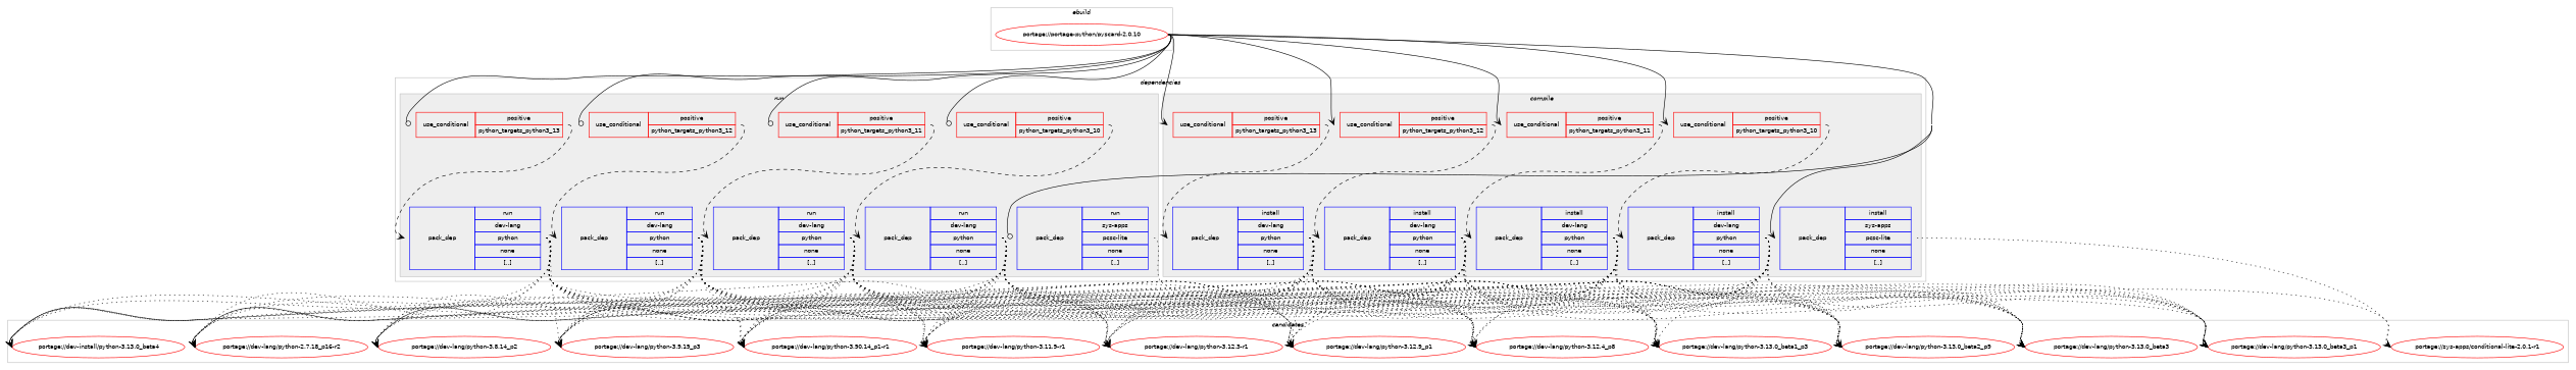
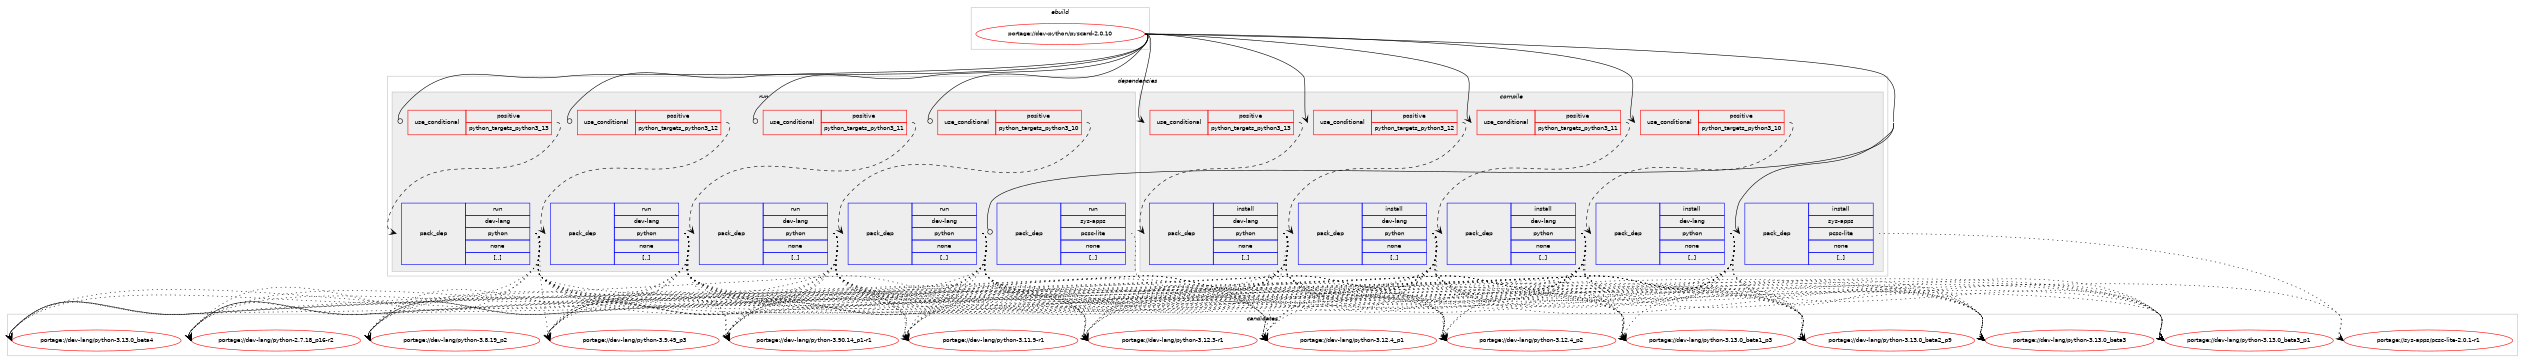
  digraph {
    compound=true
    concentrate=true
    fontname=Helvetica
    fontsize=10
    newrank=true
    rankdir=TB
    ranksep=1.5
    node [color=red fontname=Helvetica fontsize=10 shape=none]
    edge [arrowhead=vee headport=w style=dotted tailport=e weight=100]
-   n1 [label="portage://portage-python/pyscard-2.0.10" width=4 shape=""]
+   n1 [label="portage://dev-python/pyscard-2.0.10" width=4 shape=""]
    n2 [color=blue label=<<TABLE BORDER="0" CELLBORDER="1" CELLSPACING="0" CELLPADDING="4" WIDTH="220"><TR><TD ROWSPAN="6" CELLPADDING="30">pack_dep</TD></TR><TR><TD WIDTH="110">install</TD></TR><TR><TD>dev-lang</TD></TR><TR><TD>python</TD></TR><TR><TD>none</TD></TR><TR><TD>[,,]</TD></TR></TABLE>>]
    n3 [label=<<TABLE BORDER="0" CELLBORDER="1" CELLSPACING="0" CELLPADDING="4"><TR><TD ROWSPAN="3" CELLPADDING="10">use_conditional</TD></TR><TR><TD>positive</TD></TR><TR><TD>python_targets_python3_10</TD></TR></TABLE>>]
    n4 [color=blue label=<<TABLE BORDER="0" CELLBORDER="1" CELLSPACING="0" CELLPADDING="4" WIDTH="220"><TR><TD ROWSPAN="6" CELLPADDING="30">pack_dep</TD></TR><TR><TD WIDTH="110">install</TD></TR><TR><TD>dev-lang</TD></TR><TR><TD>python</TD></TR><TR><TD>none</TD></TR><TR><TD>[,,]</TD></TR></TABLE>>]
    n5 [label=<<TABLE BORDER="0" CELLBORDER="1" CELLSPACING="0" CELLPADDING="4"><TR><TD ROWSPAN="3" CELLPADDING="10">use_conditional</TD></TR><TR><TD>positive</TD></TR><TR><TD>python_targets_python3_11</TD></TR></TABLE>>]
    n6 [color=blue label=<<TABLE BORDER="0" CELLBORDER="1" CELLSPACING="0" CELLPADDING="4" WIDTH="220"><TR><TD ROWSPAN="6" CELLPADDING="30">pack_dep</TD></TR><TR><TD WIDTH="110">install</TD></TR><TR><TD>dev-lang</TD></TR><TR><TD>python</TD></TR><TR><TD>none</TD></TR><TR><TD>[,,]</TD></TR></TABLE>>]
    n7 [label=<<TABLE BORDER="0" CELLBORDER="1" CELLSPACING="0" CELLPADDING="4"><TR><TD ROWSPAN="3" CELLPADDING="10">use_conditional</TD></TR><TR><TD>positive</TD></TR><TR><TD>python_targets_python3_12</TD></TR></TABLE>>]
    n8 [color=blue label=<<TABLE BORDER="0" CELLBORDER="1" CELLSPACING="0" CELLPADDING="4" WIDTH="220"><TR><TD ROWSPAN="6" CELLPADDING="30">pack_dep</TD></TR><TR><TD WIDTH="110">install</TD></TR><TR><TD>dev-lang</TD></TR><TR><TD>python</TD></TR><TR><TD>none</TD></TR><TR><TD>[,,]</TD></TR></TABLE>>]
    n9 [label=<<TABLE BORDER="0" CELLBORDER="1" CELLSPACING="0" CELLPADDING="4"><TR><TD ROWSPAN="3" CELLPADDING="10">use_conditional</TD></TR><TR><TD>positive</TD></TR><TR><TD>python_targets_python3_13</TD></TR></TABLE>>]
    n10 [color=blue label=<<TABLE BORDER="0" CELLBORDER="1" CELLSPACING="0" CELLPADDING="4" WIDTH="220"><TR><TD ROWSPAN="6" CELLPADDING="30">pack_dep</TD></TR><TR><TD WIDTH="110">install</TD></TR><TR><TD>sys-apps</TD></TR><TR><TD>pcsc-lite</TD></TR><TR><TD>none</TD></TR><TR><TD>[,,]</TD></TR></TABLE>>]
    n11 [color=blue label=<<TABLE BORDER="0" CELLBORDER="1" CELLSPACING="0" CELLPADDING="4" WIDTH="220"><TR><TD ROWSPAN="6" CELLPADDING="30">pack_dep</TD></TR><TR><TD WIDTH="110">run</TD></TR><TR><TD>dev-lang</TD></TR><TR><TD>python</TD></TR><TR><TD>none</TD></TR><TR><TD>[,,]</TD></TR></TABLE>>]
    n12 [label=<<TABLE BORDER="0" CELLBORDER="1" CELLSPACING="0" CELLPADDING="4"><TR><TD ROWSPAN="3" CELLPADDING="10">use_conditional</TD></TR><TR><TD>positive</TD></TR><TR><TD>python_targets_python3_10</TD></TR></TABLE>>]
    n13 [color=blue label=<<TABLE BORDER="0" CELLBORDER="1" CELLSPACING="0" CELLPADDING="4" WIDTH="220"><TR><TD ROWSPAN="6" CELLPADDING="30">pack_dep</TD></TR><TR><TD WIDTH="110">run</TD></TR><TR><TD>dev-lang</TD></TR><TR><TD>python</TD></TR><TR><TD>none</TD></TR><TR><TD>[,,]</TD></TR></TABLE>>]
    n14 [label=<<TABLE BORDER="0" CELLBORDER="1" CELLSPACING="0" CELLPADDING="4"><TR><TD ROWSPAN="3" CELLPADDING="10">use_conditional</TD></TR><TR><TD>positive</TD></TR><TR><TD>python_targets_python3_11</TD></TR></TABLE>>]
    n15 [color=blue label=<<TABLE BORDER="0" CELLBORDER="1" CELLSPACING="0" CELLPADDING="4" WIDTH="220"><TR><TD ROWSPAN="6" CELLPADDING="30">pack_dep</TD></TR><TR><TD WIDTH="110">run</TD></TR><TR><TD>dev-lang</TD></TR><TR><TD>python</TD></TR><TR><TD>none</TD></TR><TR><TD>[,,]</TD></TR></TABLE>>]
    n16 [label=<<TABLE BORDER="0" CELLBORDER="1" CELLSPACING="0" CELLPADDING="4"><TR><TD ROWSPAN="3" CELLPADDING="10">use_conditional</TD></TR><TR><TD>positive</TD></TR><TR><TD>python_targets_python3_12</TD></TR></TABLE>>]
    n17 [color=blue label=<<TABLE BORDER="0" CELLBORDER="1" CELLSPACING="0" CELLPADDING="4" WIDTH="220"><TR><TD ROWSPAN="6" CELLPADDING="30">pack_dep</TD></TR><TR><TD WIDTH="110">run</TD></TR><TR><TD>dev-lang</TD></TR><TR><TD>python</TD></TR><TR><TD>none</TD></TR><TR><TD>[,,]</TD></TR></TABLE>>]
    n18 [label=<<TABLE BORDER="0" CELLBORDER="1" CELLSPACING="0" CELLPADDING="4"><TR><TD ROWSPAN="3" CELLPADDING="10">use_conditional</TD></TR><TR><TD>positive</TD></TR><TR><TD>python_targets_python3_13</TD></TR></TABLE>>]
    n19 [color=blue label=<<TABLE BORDER="0" CELLBORDER="1" CELLSPACING="0" CELLPADDING="4" WIDTH="220"><TR><TD ROWSPAN="6" CELLPADDING="30">pack_dep</TD></TR><TR><TD WIDTH="110">run</TD></TR><TR><TD>sys-apps</TD></TR><TR><TD>pcsc-lite</TD></TR><TR><TD>none</TD></TR><TR><TD>[,,]</TD></TR></TABLE>>]
-   n20 [label="portage://dev-install/python-3.13.0_beta4" width=4 shape=""]
+   n20 [label="portage://dev-lang/python-3.13.0_beta4" width=4 shape=""]
    n21 [label="portage://dev-lang/python-3.13.0_beta3_p1" width=4 shape=""]
    n22 [label="portage://dev-lang/python-3.13.0_beta3" width=4 shape=""]
    n23 [label="portage://dev-lang/python-3.13.0_beta2_p9" width=4 shape=""]
    n24 [label="portage://dev-lang/python-3.13.0_beta1_p3" width=4 shape=""]
-   n25 [label="portage://dev-lang/python-3.12.4_p8" width=4 shape=""]
-   n26 [label="portage://dev-lang/python-3.12.9_p1" width=4 shape=""]
+   n25 [label="portage://dev-lang/python-3.12.4_p2" width=4 shape=""]
+   n26 [label="portage://dev-lang/python-3.12.4_p1" width=4 shape=""]
    n27 [label="portage://dev-lang/python-3.12.3-r1" width=4 shape=""]
    n28 [label="portage://dev-lang/python-3.11.9-r1" width=4 shape=""]
    n29 [label="portage://dev-lang/python-3.90.14_p1-r1" width=4 shape=""]
-   n30 [label="portage://dev-lang/python-3.9.19_p3" width=4 shape=""]
-   n31 [label="portage://dev-lang/python-3.8.14_p2" width=4 shape=""]
+   n30 [label="portage://dev-lang/python-3.9.49_p3" width=4 shape=""]
+   n31 [label="portage://dev-lang/python-3.8.19_p2" width=4 shape=""]
    n32 [label="portage://dev-lang/python-2.7.18_p16-r2" width=4 shape=""]
-   n33 [label="portage://sys-apps/conditional-lite-2.0.1-r1" width=4 shape=""]
+   n33 [label="portage://sys-apps/pcsc-lite-2.0.1-r1" width=4 shape=""]
    subgraph cluster_1 {
      color=gray
      label=<<i>ebuild</i>>
      n1
    }
    subgraph cluster_2 {
      color=gray
      label=<<i>dependencies</i>>
      subgraph cluster_3 {
        color=gray
        fillcolor="#eeeeee"
        label=<<i>compile</i>>
        style=filled
        subgraph sub_4 {
          color=gray
          fillcolor="#eeeeee"
          label=<<i>compile</i>>
          style=filled
          n3
          subgraph sub_5 {
            color=gray
            fillcolor="#eeeeee"
            label=<<i>compile</i>>
            style=filled
            n2
          }
        }
        subgraph sub_6 {
          color=gray
          fillcolor="#eeeeee"
          label=<<i>compile</i>>
          style=filled
          n5
          subgraph sub_7 {
            color=gray
            fillcolor="#eeeeee"
            label=<<i>compile</i>>
            style=filled
            n4
          }
        }
        subgraph sub_8 {
          color=gray
          fillcolor="#eeeeee"
          label=<<i>compile</i>>
          style=filled
          n7
          subgraph sub_9 {
            color=gray
            fillcolor="#eeeeee"
            label=<<i>compile</i>>
            style=filled
            n6
          }
        }
        subgraph sub_10 {
          color=gray
          fillcolor="#eeeeee"
          label=<<i>compile</i>>
          style=filled
          n9
          subgraph sub_11 {
            color=gray
            fillcolor="#eeeeee"
            label=<<i>compile</i>>
            style=filled
            n8
          }
        }
        subgraph sub_12 {
          color=gray
          fillcolor="#eeeeee"
          label=<<i>compile</i>>
          style=filled
          n10
        }
      }
      subgraph cluster_13 {
        color=gray
        fillcolor="#eeeeee"
        label=<<i>compile and run</i>>
        style=filled
      }
      subgraph cluster_14 {
        color=gray
        fillcolor="#eeeeee"
        label=<<i>run</i>>
        style=filled
        subgraph sub_15 {
          color=gray
          fillcolor="#eeeeee"
          label=<<i>run</i>>
          style=filled
          n12
          subgraph sub_16 {
            color=gray
            fillcolor="#eeeeee"
            label=<<i>run</i>>
            style=filled
            n11
          }
        }
        subgraph sub_17 {
          color=gray
          fillcolor="#eeeeee"
          label=<<i>run</i>>
          style=filled
          n14
          subgraph sub_18 {
            color=gray
            fillcolor="#eeeeee"
            label=<<i>run</i>>
            style=filled
            n13
          }
        }
        subgraph sub_19 {
          color=gray
          fillcolor="#eeeeee"
          label=<<i>run</i>>
          style=filled
          n16
          subgraph sub_20 {
            color=gray
            fillcolor="#eeeeee"
            label=<<i>run</i>>
            style=filled
            n15
          }
        }
        subgraph sub_21 {
          color=gray
          fillcolor="#eeeeee"
          label=<<i>run</i>>
          style=filled
          n18
          subgraph sub_22 {
            color=gray
            fillcolor="#eeeeee"
            label=<<i>run</i>>
            style=filled
            n17
          }
        }
        subgraph sub_23 {
          color=gray
          fillcolor="#eeeeee"
          label=<<i>run</i>>
          style=filled
          n19
        }
      }
    }
    subgraph cluster_24 {
      color=gray
      label=<<i>candidates</i>>
      rank=same
      subgraph sub_25 {
        color=black
        label=<<i>candidates</i>>
        nodesep=1
        rank=same
        n20
        n21
        n22
        n23
        n24
        n25
        n26
        n27
        n28
        n29
        n30
        n31
        n32
      }
      subgraph sub_26 {
        color=black
        label=<<i>candidates</i>>
        nodesep=1
        rank=same
        n20
        n21
        n22
        n23
        n24
        n25
        n26
        n27
        n28
        n29
        n30
        n31
        n32
      }
      subgraph sub_27 {
        color=black
        label=<<i>candidates</i>>
        nodesep=1
        rank=same
        n20
        n21
        n22
        n23
        n24
        n25
        n26
        n27
        n28
        n29
        n30
        n31
        n32
      }
      subgraph sub_28 {
        color=black
        label=<<i>candidates</i>>
        nodesep=1
        rank=same
        n20
        n21
        n22
        n23
        n24
        n25
        n26
        n27
        n28
        n29
        n30
        n31
        n32
      }
      subgraph sub_29 {
        color=black
        label=<<i>candidates</i>>
        nodesep=1
        rank=same
        n33
      }
      subgraph sub_30 {
        color=black
        label=<<i>candidates</i>>
        nodesep=1
        rank=same
        n20
        n21
        n22
        n23
        n24
        n25
        n26
        n27
        n28
        n29
        n30
        n31
        n32
      }
      subgraph sub_31 {
        color=black
        label=<<i>candidates</i>>
        nodesep=1
        rank=same
        n20
        n21
        n22
        n23
        n24
        n25
        n26
        n27
        n28
        n29
        n30
        n31
        n32
      }
      subgraph sub_32 {
        color=black
        label=<<i>candidates</i>>
        nodesep=1
        rank=same
        n20
        n21
        n22
        n23
        n24
        n25
        n26
        n27
        n28
        n29
        n30
        n31
        n32
      }
      subgraph sub_33 {
        color=black
        label=<<i>candidates</i>>
        nodesep=1
        rank=same
        n20
        n21
        n22
        n23
        n24
        n25
        n26
        n27
        n28
        n29
        n30
        n31
        n32
      }
      subgraph sub_34 {
        color=black
        label=<<i>candidates</i>>
        nodesep=1
        rank=same
        n33
      }
    }
    n1 -> n3 [style=solid weight=20]
    n1 -> n5 [style=solid weight=20]
    n1 -> n7 [style=solid weight=20]
    n1 -> n9 [style=solid weight=20]
    n1 -> n10 [style=solid weight=20]
    n1 -> n12 [arrowhead=odot style=solid weight=20]
    n1 -> n14 [arrowhead=odot style=solid weight=20]
    n1 -> n16 [arrowhead=odot style=solid weight=20]
    n1 -> n18 [arrowhead=odot style=solid weight=20]
    n1 -> n19 [arrowhead=odot style=solid weight=20]
    n2 -> n20
    n2 -> n21
    n2 -> n22
    n2 -> n23
    n2 -> n24
    n2 -> n25
    n2 -> n26
    n2 -> n27
    n2 -> n28
    n2 -> n29
    n2 -> n30
    n2 -> n31
    n2 -> n32
    n3 -> n2 [style=dashed weight=20]
    n4 -> n20
    n4 -> n21
    n4 -> n22
    n4 -> n23
    n4 -> n24
    n4 -> n25
    n4 -> n26
    n4 -> n27
    n4 -> n28
    n4 -> n29
    n4 -> n30
    n4 -> n31
    n4 -> n32
    n5 -> n4 [style=dashed weight=20]
    n6 -> n20
    n6 -> n21
    n6 -> n22
    n6 -> n23
    n6 -> n24
    n6 -> n25
    n6 -> n26
    n6 -> n27
    n6 -> n28
    n6 -> n29
    n6 -> n30
    n6 -> n31
    n6 -> n32
    n7 -> n6 [style=dashed weight=20]
    n8 -> n20
    n8 -> n21
    n8 -> n22
    n8 -> n23
    n8 -> n24
    n8 -> n25
    n8 -> n26
    n8 -> n27
    n8 -> n28
    n8 -> n29
    n8 -> n30
    n8 -> n31
    n8 -> n32
    n9 -> n8 [style=dashed weight=20]
    n10 -> n33
    n11 -> n20
    n11 -> n21
    n11 -> n22
    n11 -> n23
    n11 -> n24
    n11 -> n25
    n11 -> n26
    n11 -> n27
    n11 -> n28
    n11 -> n29
    n11 -> n30
    n11 -> n31
    n11 -> n32
    n12 -> n11 [style=dashed weight=20]
    n13 -> n20
    n13 -> n21
    n13 -> n22
    n13 -> n23
    n13 -> n24
    n13 -> n25
    n13 -> n26
    n13 -> n27
    n13 -> n28
    n13 -> n29
    n13 -> n30
    n13 -> n31
    n13 -> n32
    n14 -> n13 [style=dashed weight=20]
    n15 -> n20
    n15 -> n21
    n15 -> n22
    n15 -> n23
    n15 -> n24
    n15 -> n25
    n15 -> n26
    n15 -> n27
    n15 -> n28
    n15 -> n29
    n15 -> n30
    n15 -> n31
    n15 -> n32
    n16 -> n15 [style=dashed weight=20]
    n17 -> n20
    n17 -> n21
    n17 -> n22
    n17 -> n23
    n17 -> n24
    n17 -> n25
    n17 -> n26
    n17 -> n27
    n17 -> n28
    n17 -> n29
    n17 -> n30
    n17 -> n31
    n17 -> n32
    n18 -> n17 [style=dashed weight=20]
    n19 -> n33
  }
